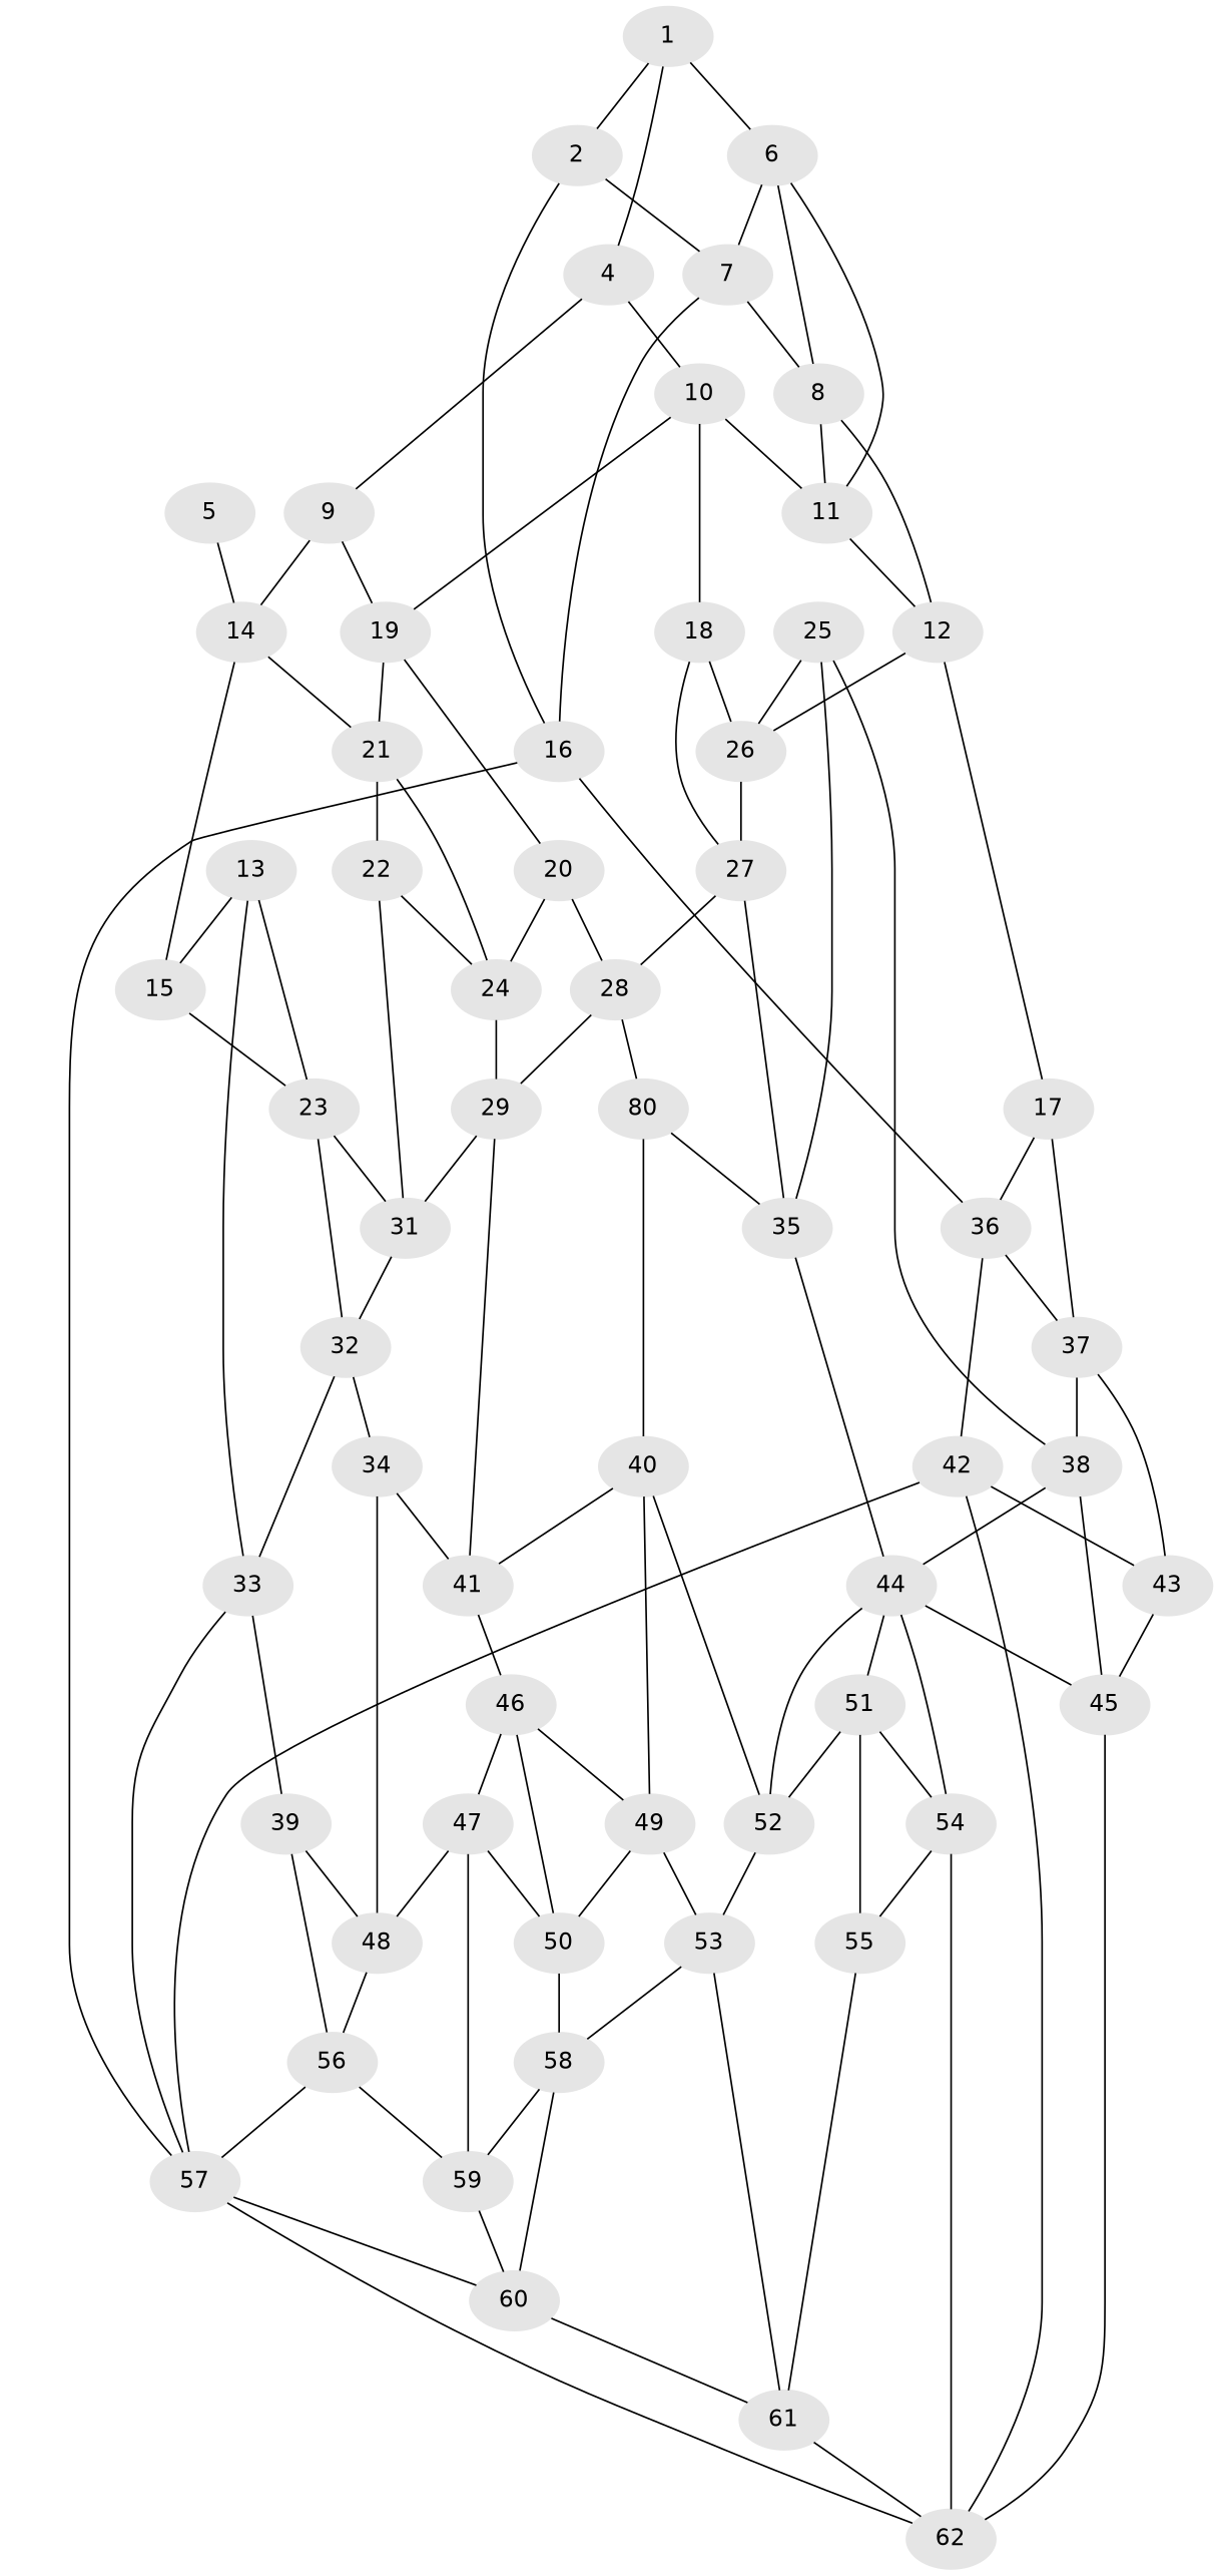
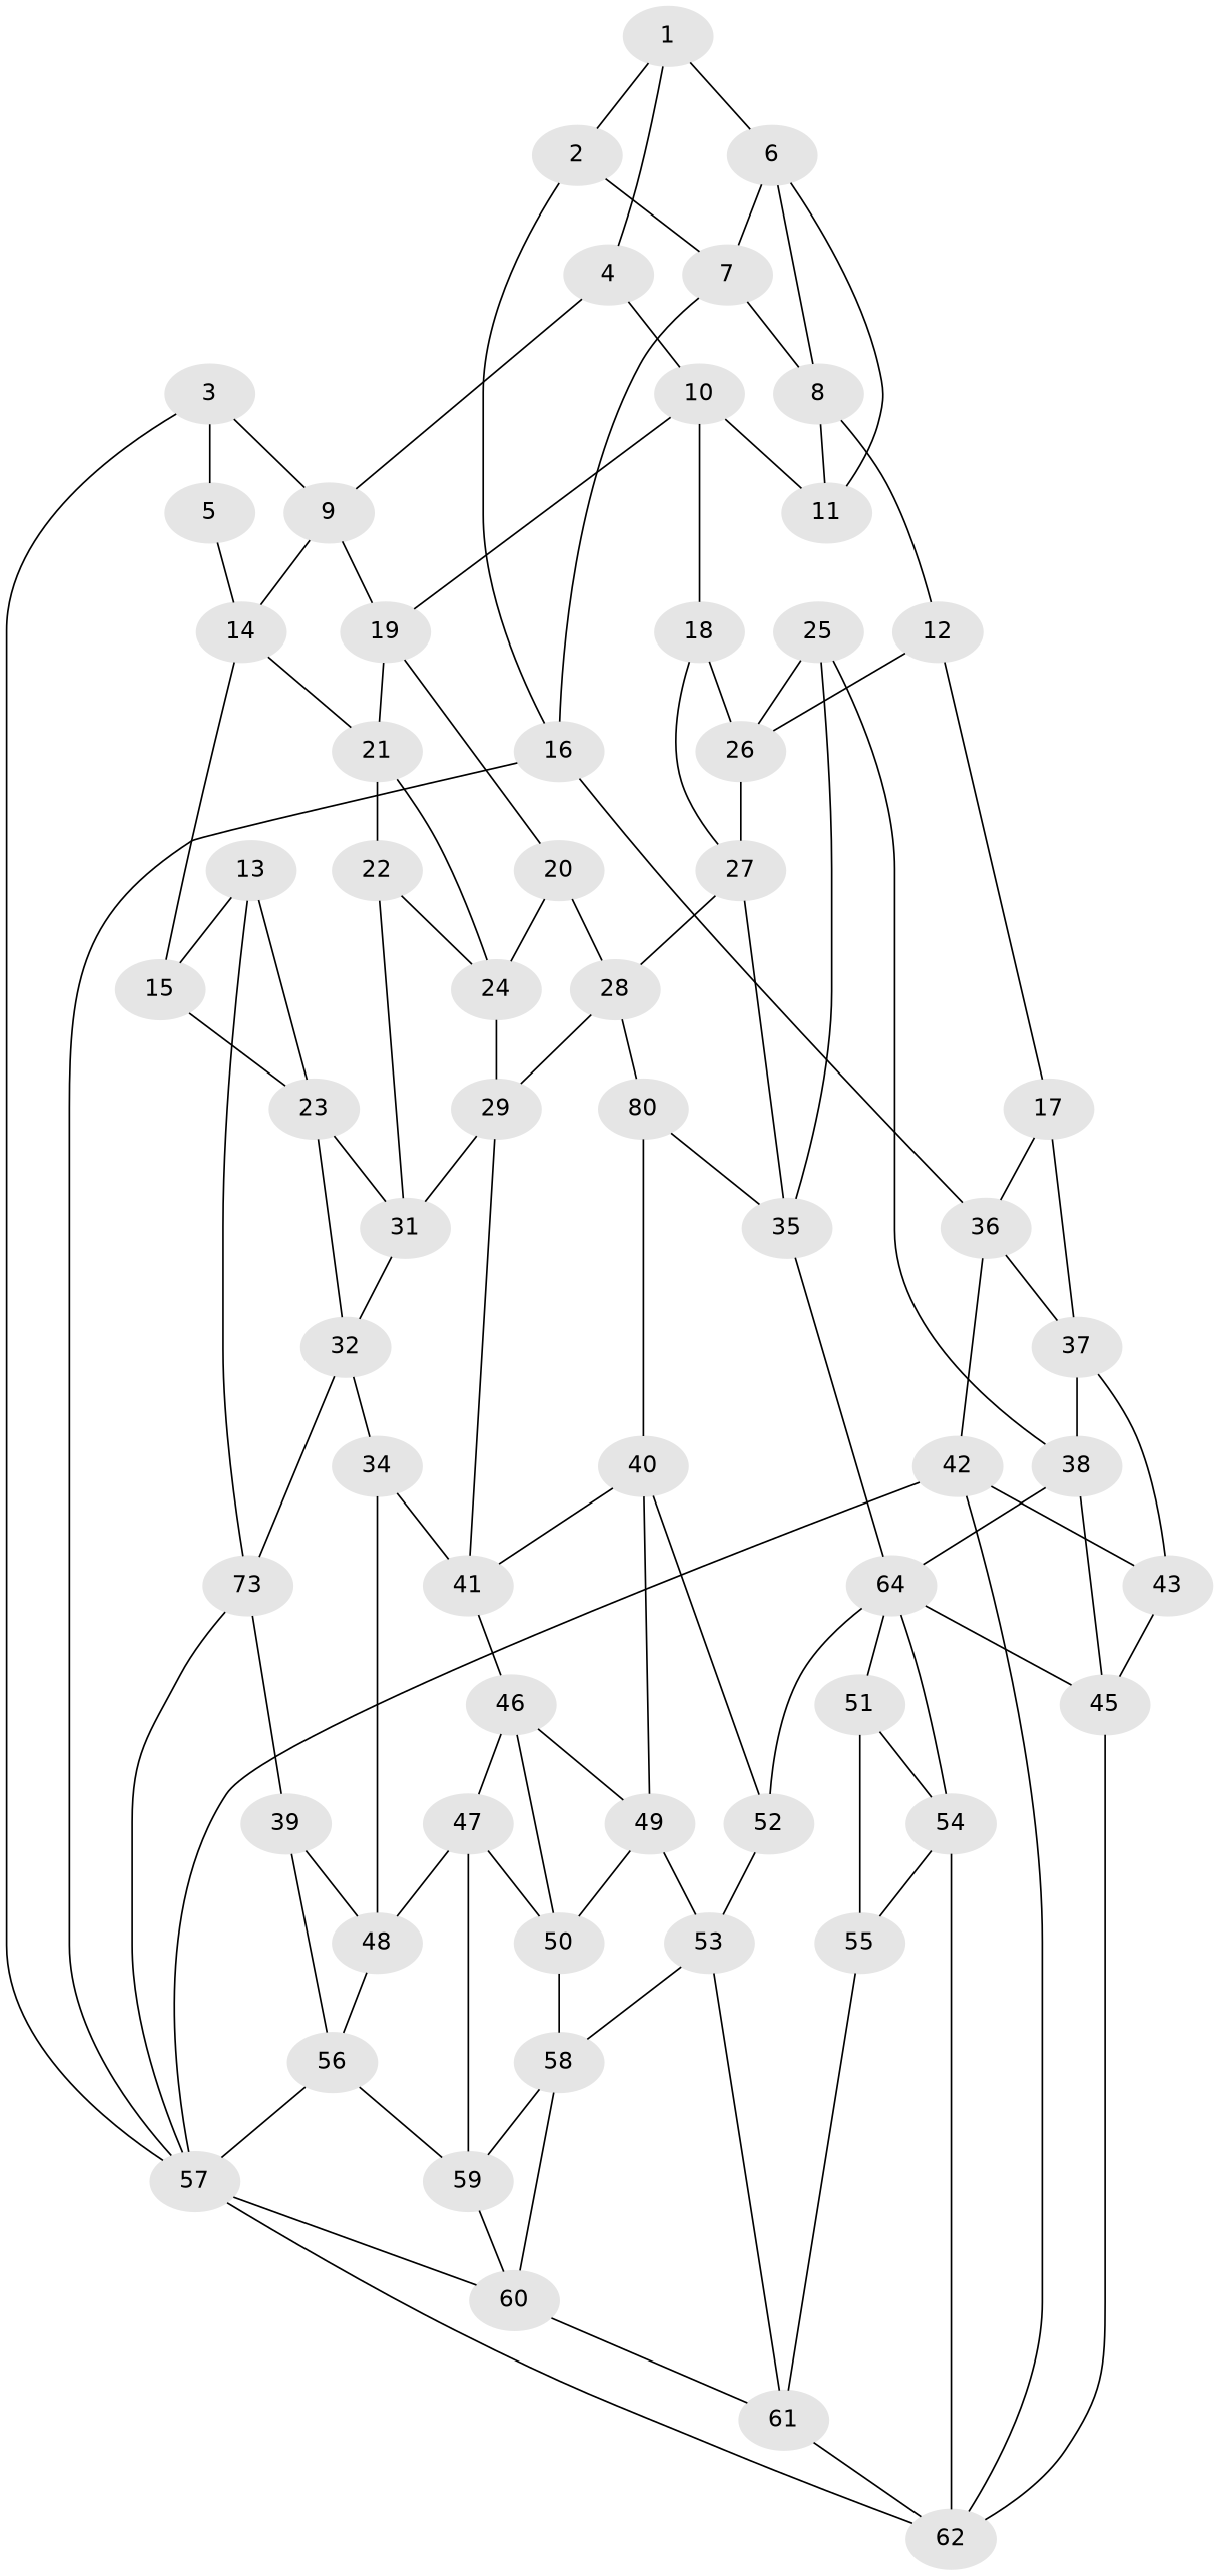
  graph {
    fontname="DejaVu Sans"
    node [color=gray90 fontname="DejaVu Sans" style=filled]
    edge [fontname="DejaVu Sans" weight=1.0]
    1
    2
    4
    6
    7
    16
    9
    10
    8
    11
    57
    36
    62
    60
+   3
    5
    14
    19
    18
    15
    21
    12
    17
    26
    20
    27
    37
    13
    23
-   33
+   33 [label=73]
    31
    32
    39
    24
    22
    42
    38
    43
    28
    35
    29
    n42 [label=80]
    34
    41
    25
-   44
+   44 [label=64]
    45
    40
    46
    49
    52
    48
    56
    51
    54
    59
    50
    53
    47
    55
    58
    61
    1 -- 2
    1 -- 4
    1 -- 6
    2 -- 7
    2 -- 16
    4 -- 9
    4 -- 10
    6 -- 7
    6 -- 8
    6 -- 11
    7 -- 16
    7 -- 8
    16 -- 57
    16 -- 36
    9 -- 14
    9 -- 19
    10 -- 11
    10 -- 19
    10 -- 18
    8 -- 11
    8 -- 12
-   11 -- 12
    57 -- 62
    57 -- 60
    36 -- 37
    36 -- 42
    60 -- 61
+   3 -- 9
+   3 -- 57
+   3 -- 5
    5 -- 14
    14 -- 15
    14 -- 21
    19 -- 21
    19 -- 20
    18 -- 26
    18 -- 27
    15 -- 23
    21 -- 24
    21 -- 22
    12 -- 17
    12 -- 26
    17 -- 36
    17 -- 37
    26 -- 27
    20 -- 24
    20 -- 28
    27 -- 28
    27 -- 35
    37 -- 38
    37 -- 43
    13 -- 15
    13 -- 23
    13 -- 33
    23 -- 31
    23 -- 32
    33 -- 57
    33 -- 39
    31 -- 32
    32 -- 33
    32 -- 34
    39 -- 48
    39 -- 56
    24 -- 29
    22 -- 31
    22 -- 24
    42 -- 57
    42 -- 62
    42 -- 43
    38 -- 44
    38 -- 45
    43 -- 45 [weight=2.0]
    28 -- 29
    28 -- n42
    35 -- 44
    29 -- 31
    29 -- 41
    n42 -- 35
    n42 -- 40
    34 -- 41
    34 -- 48
    41 -- 46
    25 -- 26
    25 -- 38
    25 -- 35
    44 -- 45
    44 -- 52
    44 -- 51
    44 -- 54
    45 -- 62
    40 -- 41
    40 -- 49
    40 -- 52
    46 -- 49
    46 -- 50
    46 -- 47
    49 -- 50
    49 -- 53
    52 -- 53
    48 -- 56
    56 -- 57
    56 -- 59
-   51 -- 52
    51 -- 54
    51 -- 55
    54 -- 62
    54 -- 55
    59 -- 60
    50 -- 58
    53 -- 58
    53 -- 61
    47 -- 48
    47 -- 59
    47 -- 50
    55 -- 61
    58 -- 60
    58 -- 59
    61 -- 62
  }
